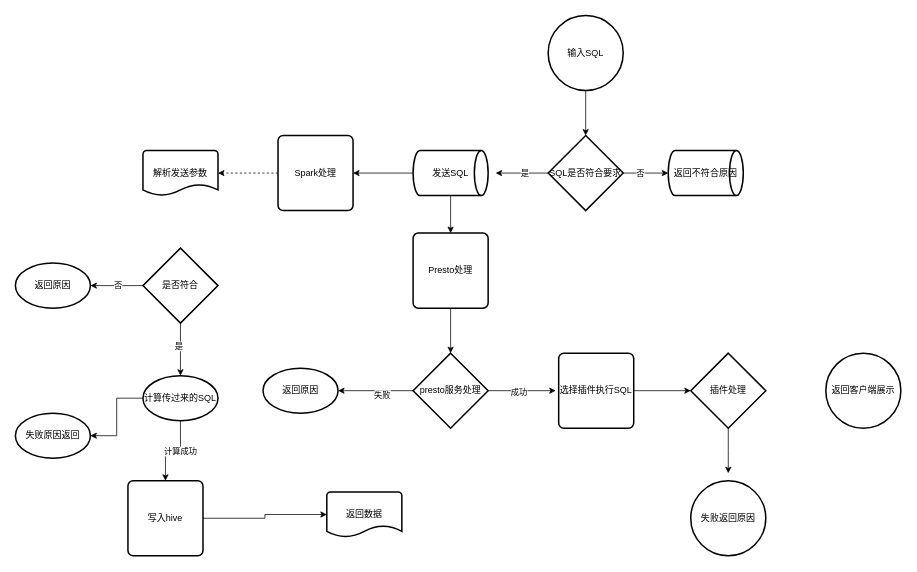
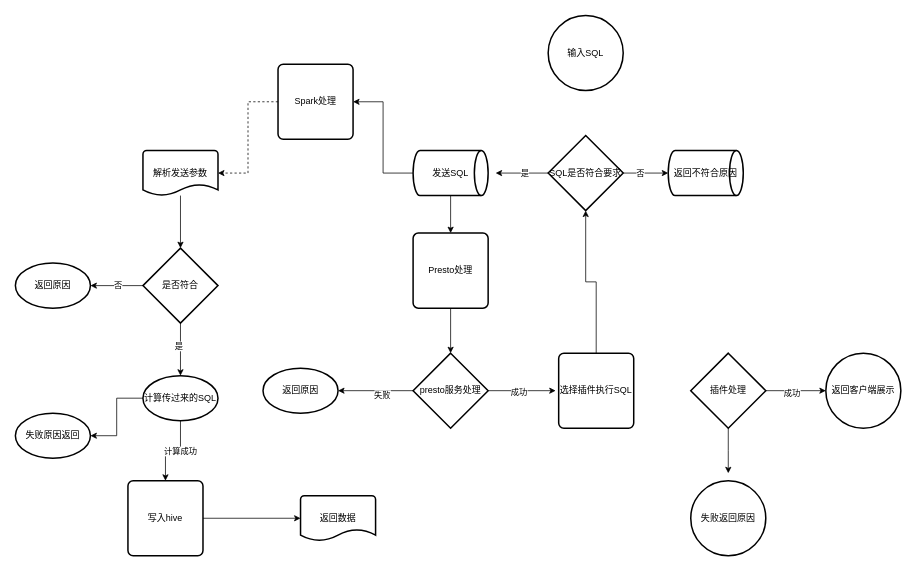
  <mxCell id="0" />
  <mxCell id="1" parent="0" />
  <mxCell id="2" value="输入SQL" style="strokeWidth=2;html=1;shape=mxgraph.flowchart.start_2;whiteSpace=wrap;" vertex="1" parent="1"><mxGeometry x="730" y="20" width="100" height="100" as="geometry" /></mxCell>
  <mxCell id="3" style="edgeStyle=orthogonalEdgeStyle;rounded=0;orthogonalLoop=1;jettySize=auto;html=1;exitX=1;exitY=0.5;exitDx=0;exitDy=0;exitPerimeter=0;" edge="1" parent="1" source="5" target="12"><mxGeometry relative="1" as="geometry" /></mxCell>
  <mxCell id="4" value="否" style="edgeLabel;html=1;align=center;verticalAlign=middle;resizable=0;points=[];" vertex="1" connectable="0" parent="3"><mxGeometry x="-0.267" y="1" relative="1" as="geometry"><mxPoint as="offset" /></mxGeometry></mxCell>
  <mxCell id="5" value="SQL是否符合要求" style="strokeWidth=2;html=1;shape=mxgraph.flowchart.decision;whiteSpace=wrap;" vertex="1" parent="1"><mxGeometry x="730" y="180" width="100" height="100" as="geometry" /></mxCell>
- <mxCell id="6" style="edgeStyle=orthogonalEdgeStyle;rounded=0;orthogonalLoop=1;jettySize=auto;html=1;entryX=0.5;entryY=0;entryDx=0;entryDy=0;entryPerimeter=0;" edge="1" parent="1" source="2" target="5"><mxGeometry relative="1" as="geometry" /></mxCell>
  <mxCell id="7" style="edgeStyle=orthogonalEdgeStyle;rounded=0;orthogonalLoop=1;jettySize=auto;html=1;entryX=0.5;entryY=0;entryDx=0;entryDy=0;" edge="1" parent="1" source="9" target="13"><mxGeometry relative="1" as="geometry" /></mxCell>
  <mxCell id="8" style="edgeStyle=orthogonalEdgeStyle;rounded=0;orthogonalLoop=1;jettySize=auto;html=1;entryX=1;entryY=0.5;entryDx=0;entryDy=0;" edge="1" parent="1" source="9" target="14"><mxGeometry relative="1" as="geometry" /></mxCell>
  <mxCell id="9" value="发送SQL" style="strokeWidth=2;html=1;shape=mxgraph.flowchart.direct_data;whiteSpace=wrap;" vertex="1" parent="1"><mxGeometry x="550" y="200" width="100" height="60" as="geometry" /></mxCell>
  <mxCell id="10" style="edgeStyle=orthogonalEdgeStyle;rounded=0;orthogonalLoop=1;jettySize=auto;html=1;entryX=1.1;entryY=0.5;entryDx=0;entryDy=0;entryPerimeter=0;" edge="1" parent="1" source="5" target="9"><mxGeometry relative="1" as="geometry" /></mxCell>
  <mxCell id="11" value="是" style="edgeLabel;html=1;align=center;verticalAlign=middle;resizable=0;points=[];" vertex="1" connectable="0" parent="10"><mxGeometry x="-0.08" y="-1" relative="1" as="geometry"><mxPoint as="offset" /></mxGeometry></mxCell>
  <mxCell id="12" value="返回不符合原因" style="strokeWidth=2;html=1;shape=mxgraph.flowchart.direct_data;whiteSpace=wrap;" vertex="1" parent="1"><mxGeometry x="890" y="200" width="100" height="60" as="geometry" /></mxCell>
  <mxCell id="13" value="Presto处理" style="rounded=1;whiteSpace=wrap;html=1;absoluteArcSize=1;arcSize=14;strokeWidth=2;" vertex="1" parent="1"><mxGeometry x="550" y="310" width="100" height="100" as="geometry" /></mxCell>
- <mxCell id="14" value="Spark处理" style="rounded=1;whiteSpace=wrap;html=1;absoluteArcSize=1;arcSize=14;strokeWidth=2;" vertex="1" parent="1"><mxGeometry x="370" y="180" width="100" height="100" as="geometry" /></mxCell>
+ <mxCell id="14" value="Spark处理" style="rounded=1;whiteSpace=wrap;html=1;absoluteArcSize=1;arcSize=14;strokeWidth=2;" vertex="1" parent="1"><mxGeometry x="370" y="85" width="100" height="100" as="geometry" /></mxCell>
  <mxCell id="15" value="解析发送参数" style="strokeWidth=2;html=1;shape=mxgraph.flowchart.document2;whiteSpace=wrap;size=0.25;" vertex="1" parent="1"><mxGeometry x="190" y="200" width="100" height="60" as="geometry" /></mxCell>
  <mxCell id="16" style="edgeStyle=orthogonalEdgeStyle;rounded=0;orthogonalLoop=1;jettySize=auto;html=1;entryX=1;entryY=0.5;entryDx=0;entryDy=0;entryPerimeter=0;dashed=1;" edge="1" parent="1" source="14" target="15"><mxGeometry relative="1" as="geometry" /></mxCell>
  <mxCell id="17" value="是否符合" style="strokeWidth=2;html=1;shape=mxgraph.flowchart.decision;whiteSpace=wrap;" vertex="1" parent="1"><mxGeometry x="190" y="330" width="100" height="100" as="geometry" /></mxCell>
+ <mxCell id="18" style="edgeStyle=orthogonalEdgeStyle;rounded=0;orthogonalLoop=1;jettySize=auto;html=1;entryX=0.5;entryY=0;entryDx=0;entryDy=0;entryPerimeter=0;" edge="1" parent="1" source="15" target="17"><mxGeometry relative="1" as="geometry" /></mxCell>
  <mxCell id="19" style="edgeStyle=orthogonalEdgeStyle;rounded=0;orthogonalLoop=1;jettySize=auto;html=1;entryX=0.5;entryY=0;entryDx=0;entryDy=0;" edge="1" parent="1" source="21" target="27"><mxGeometry relative="1" as="geometry" /></mxCell>
  <mxCell id="20" value="计算成功" style="edgeLabel;html=1;align=center;verticalAlign=middle;resizable=0;points=[];" vertex="1" connectable="0" parent="19"><mxGeometry x="-0.175" relative="1" as="geometry"><mxPoint as="offset" /></mxGeometry></mxCell>
  <mxCell id="21" value="计算传过来的SQL" style="strokeWidth=2;html=1;shape=mxgraph.flowchart.start_1;whiteSpace=wrap;" vertex="1" parent="1"><mxGeometry x="190" y="500" width="100" height="60" as="geometry" /></mxCell>
  <mxCell id="22" style="edgeStyle=orthogonalEdgeStyle;rounded=0;orthogonalLoop=1;jettySize=auto;html=1;entryX=0.5;entryY=0;entryDx=0;entryDy=0;entryPerimeter=0;" edge="1" parent="1" source="17" target="21"><mxGeometry relative="1" as="geometry" /></mxCell>
  <mxCell id="23" value="是" style="edgeLabel;html=1;align=center;verticalAlign=middle;resizable=0;points=[];" vertex="1" connectable="0" parent="22"><mxGeometry x="-0.143" y="-3" relative="1" as="geometry"><mxPoint as="offset" /></mxGeometry></mxCell>
  <mxCell id="24" value="返回原因" style="strokeWidth=2;html=1;shape=mxgraph.flowchart.start_1;whiteSpace=wrap;" vertex="1" parent="1"><mxGeometry x="20" y="350" width="100" height="60" as="geometry" /></mxCell>
  <mxCell id="25" style="edgeStyle=orthogonalEdgeStyle;rounded=0;orthogonalLoop=1;jettySize=auto;html=1;entryX=1;entryY=0.5;entryDx=0;entryDy=0;entryPerimeter=0;" edge="1" parent="1" source="17" target="24"><mxGeometry relative="1" as="geometry" /></mxCell>
  <mxCell id="26" value="否" style="edgeLabel;html=1;align=center;verticalAlign=middle;resizable=0;points=[];" vertex="1" connectable="0" parent="25"><mxGeometry x="-0.029" y="-1" relative="1" as="geometry"><mxPoint as="offset" /></mxGeometry></mxCell>
  <mxCell id="27" value="写入hive" style="rounded=1;whiteSpace=wrap;html=1;absoluteArcSize=1;arcSize=14;strokeWidth=2;" vertex="1" parent="1"><mxGeometry x="170" y="640" width="100" height="100" as="geometry" /></mxCell>
  <mxCell id="28" value="失败原因返回" style="strokeWidth=2;html=1;shape=mxgraph.flowchart.start_1;whiteSpace=wrap;" vertex="1" parent="1"><mxGeometry x="20" y="550" width="100" height="60" as="geometry" /></mxCell>
  <mxCell id="29" style="edgeStyle=orthogonalEdgeStyle;rounded=0;orthogonalLoop=1;jettySize=auto;html=1;entryX=1;entryY=0.5;entryDx=0;entryDy=0;entryPerimeter=0;" edge="1" parent="1" source="21" target="28"><mxGeometry relative="1" as="geometry" /></mxCell>
- <mxCell id="30" value="返回数据" style="strokeWidth=2;html=1;shape=mxgraph.flowchart.document2;whiteSpace=wrap;size=0.25;" vertex="1" parent="1"><mxGeometry x="435" y="655" width="100" height="60" as="geometry" /></mxCell>
+ <mxCell id="30" value="返回数据" style="strokeWidth=2;html=1;shape=mxgraph.flowchart.document2;whiteSpace=wrap;size=0.25;" vertex="1" parent="1"><mxGeometry x="400" y="660" width="100" height="60" as="geometry" /></mxCell>
  <mxCell id="31" style="edgeStyle=orthogonalEdgeStyle;rounded=0;orthogonalLoop=1;jettySize=auto;html=1;entryX=0;entryY=0.5;entryDx=0;entryDy=0;entryPerimeter=0;" edge="1" parent="1" source="27" target="30"><mxGeometry relative="1" as="geometry" /></mxCell>
  <mxCell id="32" style="edgeStyle=orthogonalEdgeStyle;rounded=0;orthogonalLoop=1;jettySize=auto;html=1;" edge="1" parent="1" source="36" target="38"><mxGeometry relative="1" as="geometry" /></mxCell>
  <mxCell id="33" value="失败" style="edgeLabel;html=1;align=center;verticalAlign=middle;resizable=0;points=[];" vertex="1" connectable="0" parent="32"><mxGeometry x="-0.16" y="5" relative="1" as="geometry"><mxPoint as="offset" /></mxGeometry></mxCell>
  <mxCell id="34" style="edgeStyle=orthogonalEdgeStyle;rounded=0;orthogonalLoop=1;jettySize=auto;html=1;" edge="1" parent="1" source="36"><mxGeometry relative="1" as="geometry"><mxPoint x="740" y="520" as="targetPoint" /></mxGeometry></mxCell>
  <mxCell id="35" value="成功" style="edgeLabel;html=1;align=center;verticalAlign=middle;resizable=0;points=[];" vertex="1" connectable="0" parent="34"><mxGeometry x="-0.116" y="-1" relative="1" as="geometry"><mxPoint as="offset" /></mxGeometry></mxCell>
  <mxCell id="36" value="presto服务处理" style="strokeWidth=2;html=1;shape=mxgraph.flowchart.decision;whiteSpace=wrap;" vertex="1" parent="1"><mxGeometry x="550" y="470" width="100" height="100" as="geometry" /></mxCell>
  <mxCell id="37" style="edgeStyle=orthogonalEdgeStyle;rounded=0;orthogonalLoop=1;jettySize=auto;html=1;entryX=0.5;entryY=0;entryDx=0;entryDy=0;entryPerimeter=0;" edge="1" parent="1" source="13" target="36"><mxGeometry relative="1" as="geometry" /></mxCell>
  <mxCell id="38" value="返回原因" style="strokeWidth=2;html=1;shape=mxgraph.flowchart.start_1;whiteSpace=wrap;" vertex="1" parent="1"><mxGeometry x="350" y="490" width="100" height="60" as="geometry" /></mxCell>
  <mxCell id="39" value="选择插件执行SQL" style="rounded=1;whiteSpace=wrap;html=1;absoluteArcSize=1;arcSize=14;strokeWidth=2;" vertex="1" parent="1"><mxGeometry x="744" y="470" width="100" height="100" as="geometry" /></mxCell>
  <mxCell id="40" style="edgeStyle=orthogonalEdgeStyle;rounded=0;orthogonalLoop=1;jettySize=auto;html=1;" edge="1" parent="1" source="41"><mxGeometry relative="1" as="geometry"><mxPoint x="970" y="630" as="targetPoint" /></mxGeometry></mxCell>
  <mxCell id="41" value="插件处理" style="strokeWidth=2;html=1;shape=mxgraph.flowchart.decision;whiteSpace=wrap;" vertex="1" parent="1"><mxGeometry x="920" y="470" width="100" height="100" as="geometry" /></mxCell>
- <mxCell id="42" style="edgeStyle=orthogonalEdgeStyle;rounded=0;orthogonalLoop=1;jettySize=auto;html=1;entryX=0;entryY=0.5;entryDx=0;entryDy=0;entryPerimeter=0;" edge="1" parent="1" source="39" target="41"><mxGeometry relative="1" as="geometry" /></mxCell>
+ <mxCell id="42" style="edgeStyle=orthogonalEdgeStyle;rounded=0;orthogonalLoop=1;jettySize=auto;html=1;" edge="1" parent="1" source="39" target="5"><mxGeometry relative="1" as="geometry" /></mxCell>
  <mxCell id="43" value="返回客户端展示" style="strokeWidth=2;html=1;shape=mxgraph.flowchart.start_2;whiteSpace=wrap;" vertex="1" parent="1"><mxGeometry x="1100" y="470" width="100" height="100" as="geometry" /></mxCell>
+ <mxCell id="44" style="edgeStyle=orthogonalEdgeStyle;rounded=0;orthogonalLoop=1;jettySize=auto;html=1;entryX=0;entryY=0.5;entryDx=0;entryDy=0;entryPerimeter=0;" edge="1" parent="1" source="41" target="43"><mxGeometry relative="1" as="geometry" /></mxCell>
+ <mxCell id="45" value="成功" style="edgeLabel;html=1;align=center;verticalAlign=middle;resizable=0;points=[];" vertex="1" connectable="0" parent="44"><mxGeometry x="-0.15" y="-2" relative="1" as="geometry"><mxPoint as="offset" /></mxGeometry></mxCell>
  <mxCell id="46" value="失败返回原因" style="strokeWidth=2;html=1;shape=mxgraph.flowchart.start_2;whiteSpace=wrap;" vertex="1" parent="1"><mxGeometry x="920" y="640" width="100" height="100" as="geometry" /></mxCell>
